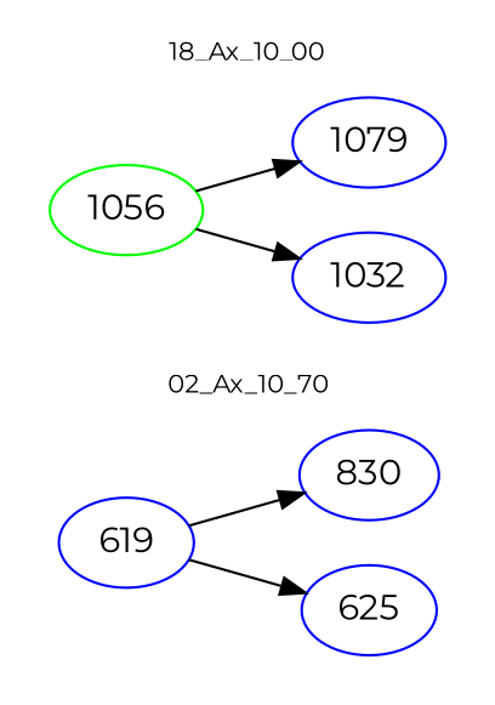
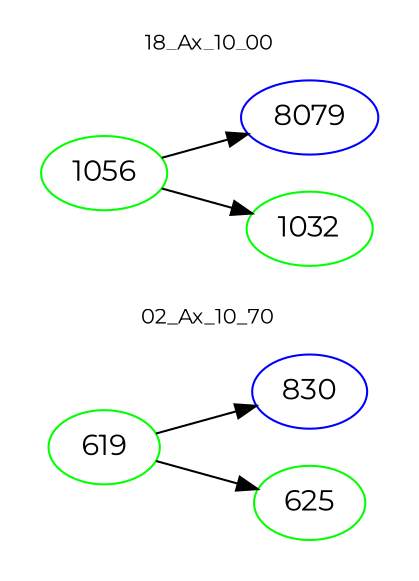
  digraph {
    fontname=Montserrat
    rankdir=LR
    node [color=green fontname=Montserrat]
    edge [color=black fontname=Montserrat]
-   n1 [color=blue label=619]
-   n2 [color=blue label=625]
+   n1 [label=619]
+   n2 [label=625]
    n3 [color=blue label=830]
    n4 [label=1056]
-   n5 [color=blue label=1032]
-   n6 [color=blue label=1079]
+   n5 [label=1032]
+   n6 [color=blue label=8079]
    subgraph cluster_1 {
      color=white
      fontsize=10
      label="02_Ax_10_70"
      n1
      n2
      n3
    }
    subgraph cluster_2 {
      color=white
      fontsize=10
      label="18_Ax_10_00"
      n4
      n5
      n6
    }
    n1 -> n2
    n1 -> n3
    n4 -> n5
    n4 -> n6
  }
